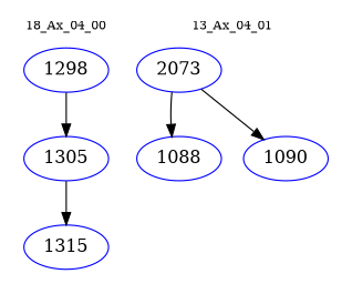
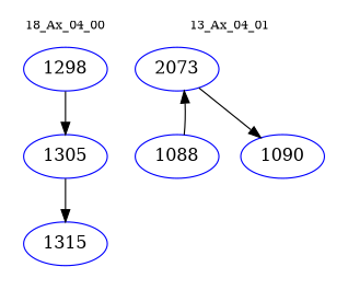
  digraph {
    node [color=blue]
    edge [color=black]
    n1 [label=1305]
    n2 [label=1298]
    n3 [label=1315]
    n4 [label=2073]
    n5 [label=1088]
    n6 [label=1090]
    subgraph cluster_1 {
      color=white
      fontsize=10
      label="18_Ax_04_00"
      n1
      n2
      n3
    }
    subgraph cluster_2 {
      color=white
      fontsize=10
      label="13_Ax_04_01"
      n4
      n5
      n6
    }
    n1 -> n3
    n2 -> n1
-   n4 -> n5
+   n5 -> n4
    n4 -> n6
  }
